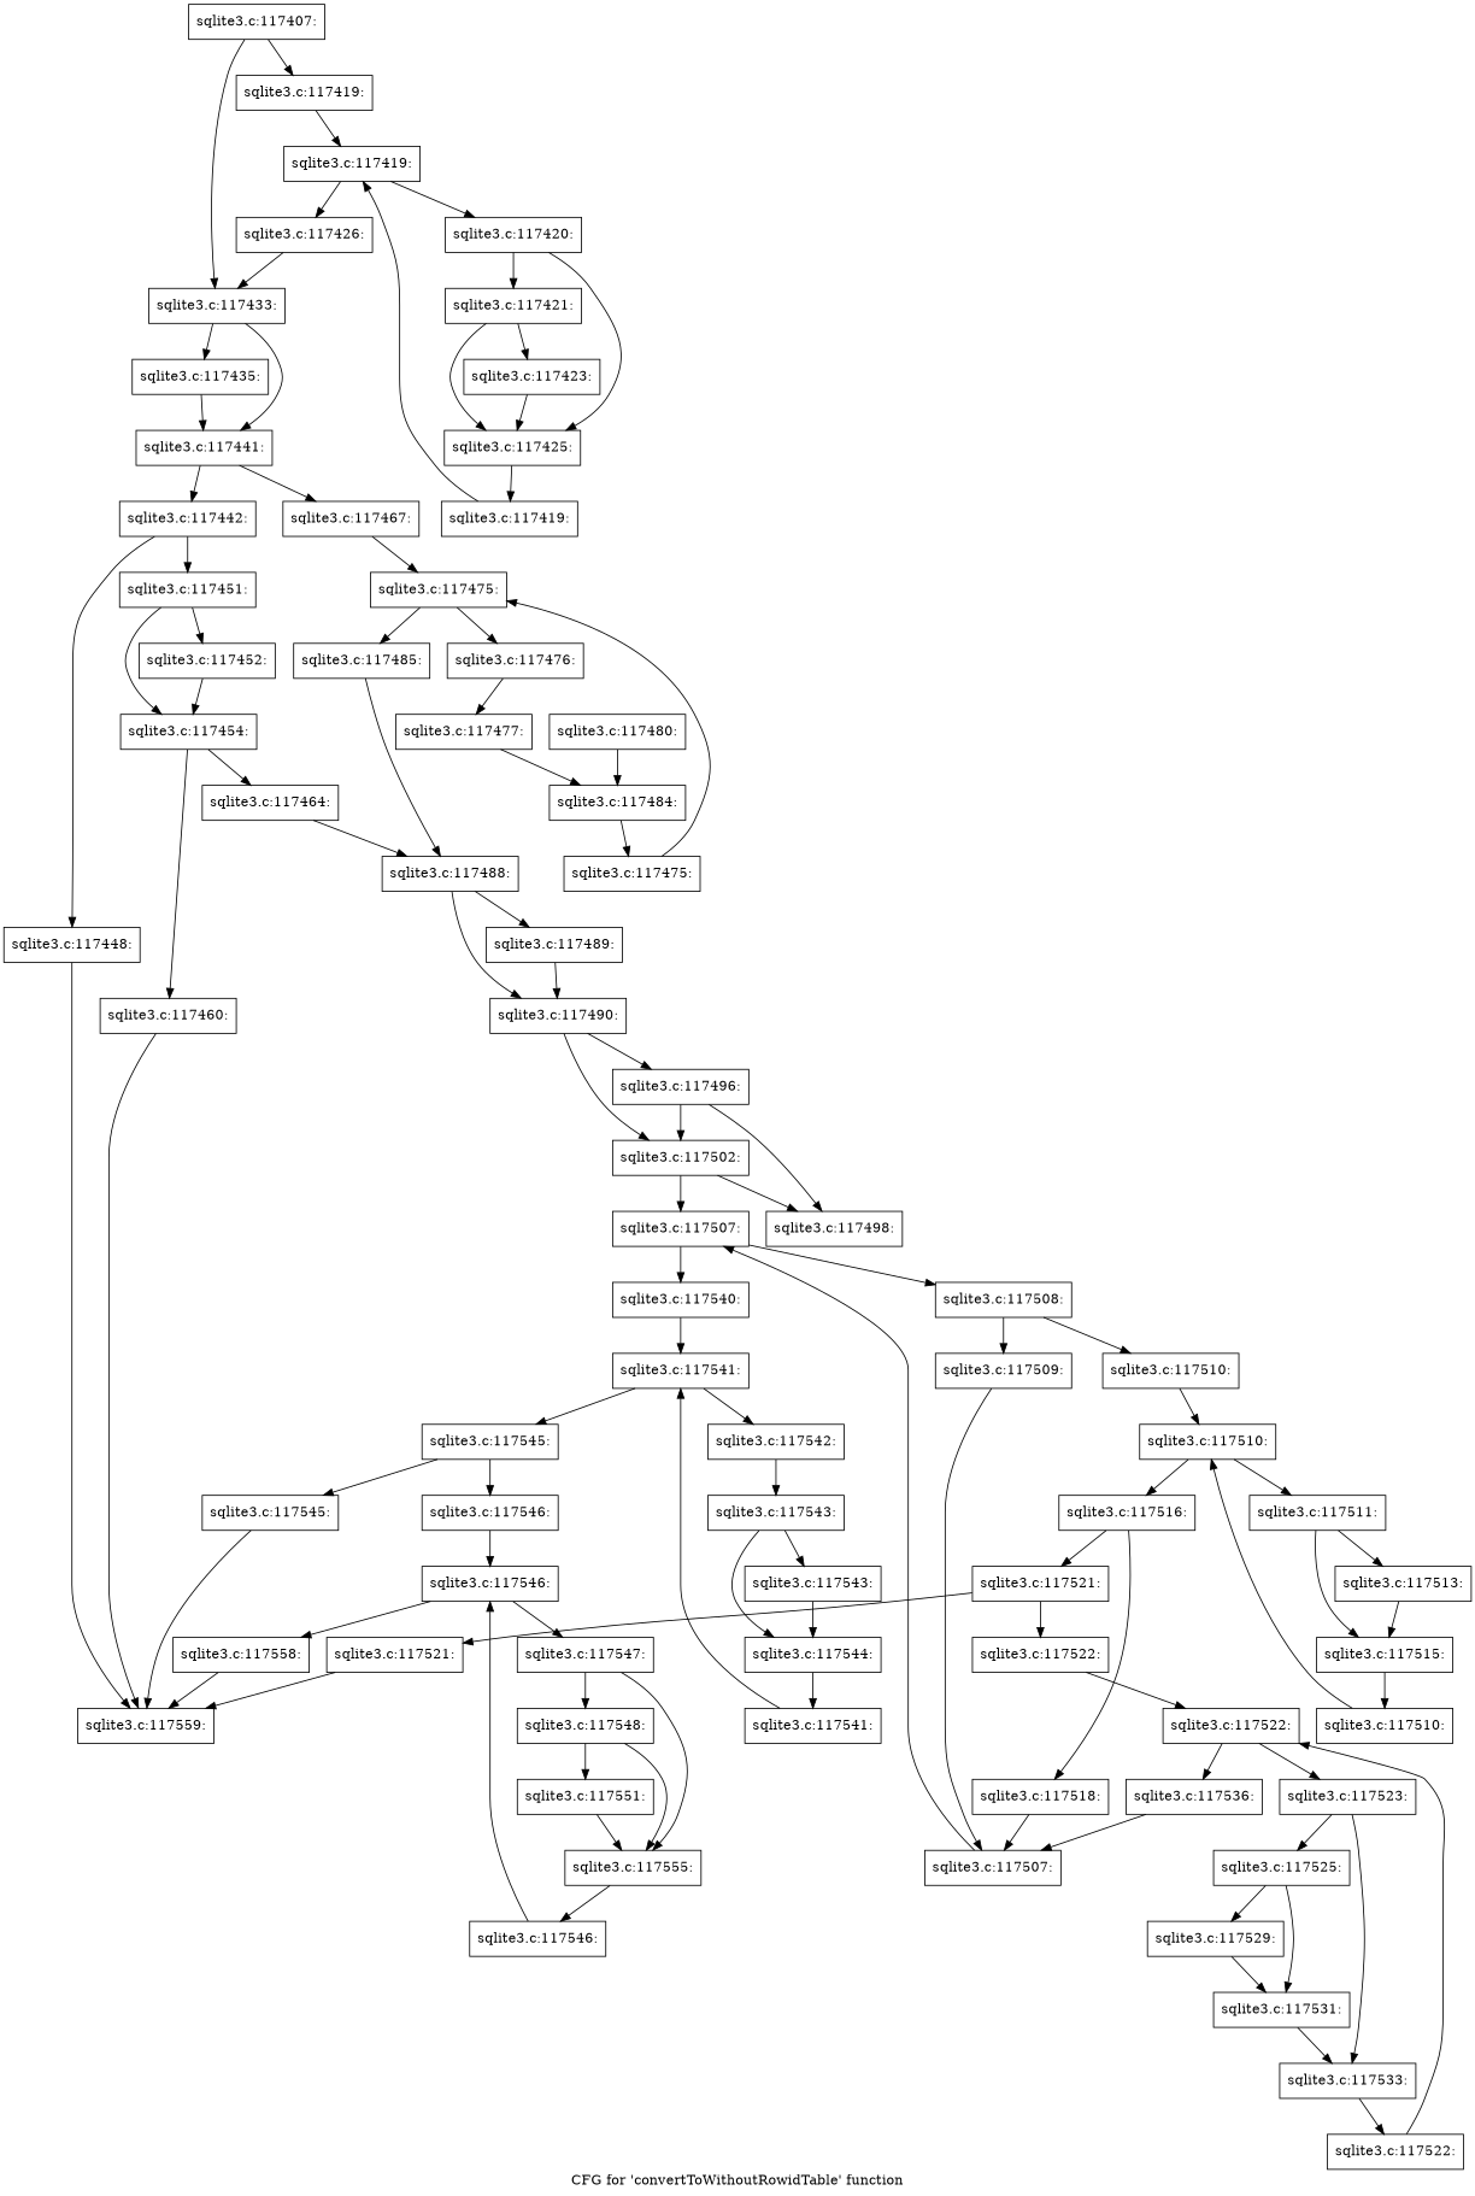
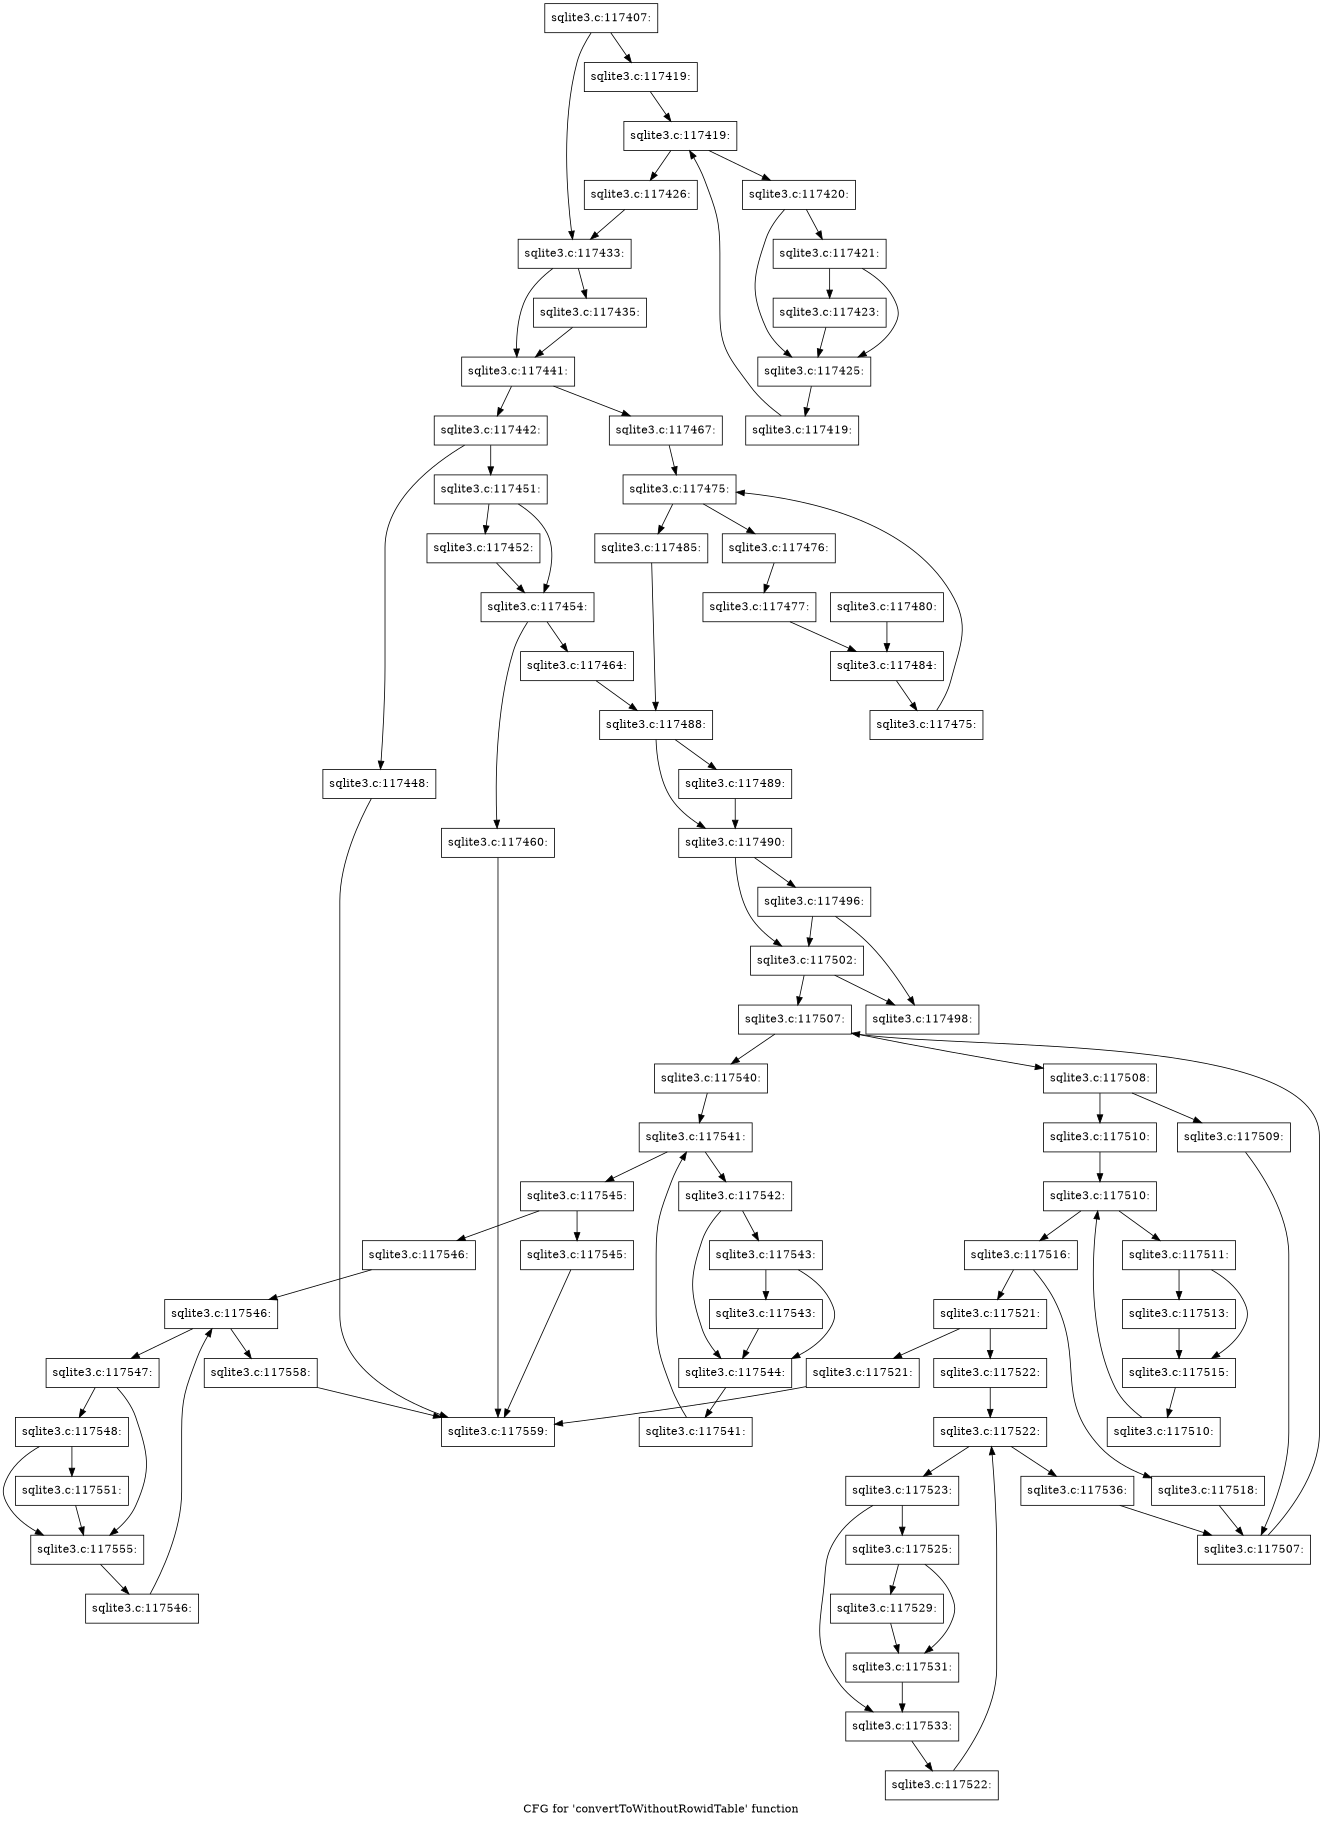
  digraph {
    label="CFG for 'convertToWithoutRowidTable' function"
    node [shape=record]
    n1 [label="{sqlite3.c:117407:}"]
    n2 [label="{sqlite3.c:117433:}"]
    n3 [label="{sqlite3.c:117419:}"]
    n4 [label="{sqlite3.c:117435:}"]
    n5 [label="{sqlite3.c:117441:}"]
    n6 [label="{sqlite3.c:117419:}"]
    n7 [label="{sqlite3.c:117442:}"]
    n8 [label="{sqlite3.c:117467:}"]
    n9 [label="{sqlite3.c:117420:}"]
    n10 [label="{sqlite3.c:117426:}"]
    n11 [label="{sqlite3.c:117421:}"]
    n12 [label="{sqlite3.c:117425:}"]
    n13 [label="{sqlite3.c:117423:}"]
    n14 [label="{sqlite3.c:117419:}"]
    n15 [label="{sqlite3.c:117448:}"]
    n16 [label="{sqlite3.c:117451:}"]
    n17 [label="{sqlite3.c:117475:}"]
    n18 [label="{sqlite3.c:117559:}"]
    n19 [label="{sqlite3.c:117452:}"]
    n20 [label="{sqlite3.c:117454:}"]
    n21 [label="{sqlite3.c:117476:}"]
    n22 [label="{sqlite3.c:117485:}"]
    n23 [label="{sqlite3.c:117460:}"]
    n24 [label="{sqlite3.c:117464:}"]
    n25 [label="{sqlite3.c:117488:}"]
    n26 [label="{sqlite3.c:117490:}"]
    n27 [label="{sqlite3.c:117489:}"]
    n28 [label="{sqlite3.c:117496:}"]
    n29 [label="{sqlite3.c:117502:}"]
    n30 [label="{sqlite3.c:117477:}"]
    n31 [label="{sqlite3.c:117484:}"]
    n32 [label="{sqlite3.c:117480:}"]
    n33 [label="{sqlite3.c:117475:}"]
    n34 [label="{sqlite3.c:117498:}"]
    n35 [label="{sqlite3.c:117507:}"]
    n36 [label="{sqlite3.c:117508:}"]
    n37 [label="{sqlite3.c:117540:}"]
    n38 [label="{sqlite3.c:117509:}"]
    n39 [label="{sqlite3.c:117510:}"]
    n40 [label="{sqlite3.c:117541:}"]
    n41 [label="{sqlite3.c:117507:}"]
    n42 [label="{sqlite3.c:117510:}"]
    n43 [label="{sqlite3.c:117542:}"]
    n44 [label="{sqlite3.c:117545:}"]
    n45 [label="{sqlite3.c:117511:}"]
    n46 [label="{sqlite3.c:117516:}"]
    n47 [label="{sqlite3.c:117515:}"]
    n48 [label="{sqlite3.c:117513:}"]
    n49 [label="{sqlite3.c:117518:}"]
    n50 [label="{sqlite3.c:117521:}"]
    n51 [label="{sqlite3.c:117510:}"]
    n52 [label="{sqlite3.c:117521:}"]
    n53 [label="{sqlite3.c:117522:}"]
    n54 [label="{sqlite3.c:117522:}"]
    n55 [label="{sqlite3.c:117523:}"]
    n56 [label="{sqlite3.c:117536:}"]
    n57 [label="{sqlite3.c:117533:}"]
    n58 [label="{sqlite3.c:117525:}"]
    n59 [label="{sqlite3.c:117522:}"]
    n60 [label="{sqlite3.c:117529:}"]
    n61 [label="{sqlite3.c:117531:}"]
    n62 [label="{sqlite3.c:117544:}"]
    n63 [label="{sqlite3.c:117543:}"]
    n64 [label="{sqlite3.c:117545:}"]
    n65 [label="{sqlite3.c:117546:}"]
    n66 [label="{sqlite3.c:117541:}"]
    n67 [label="{sqlite3.c:117543:}"]
    n68 [label="{sqlite3.c:117546:}"]
    n69 [label="{sqlite3.c:117547:}"]
    n70 [label="{sqlite3.c:117558:}"]
    n71 [label="{sqlite3.c:117555:}"]
    n72 [label="{sqlite3.c:117548:}"]
    n73 [label="{sqlite3.c:117546:}"]
    n74 [label="{sqlite3.c:117551:}"]
    n1 -> n2
    n1 -> n3
    n2 -> n4
    n2 -> n5
    n3 -> n6
    n4 -> n5
    n5 -> n7
    n5 -> n8
    n6 -> n9
    n6 -> n10
    n7 -> n15
    n7 -> n16
    n8 -> n17
    n9 -> n11
    n9 -> n12
    n10 -> n2
    n11 -> n12
    n11 -> n13
    n12 -> n14
    n13 -> n12
    n14 -> n6
    n15 -> n18
    n16 -> n19
    n16 -> n20
    n17 -> n21
    n17 -> n22
    n19 -> n20
    n20 -> n23
    n20 -> n24
    n21 -> n30
    n22 -> n25
    n23 -> n18
    n24 -> n25
    n25 -> n26
    n25 -> n27
    n26 -> n28
    n26 -> n29
    n27 -> n26
    n28 -> n29
    n28 -> n34
    n29 -> n34
    n29 -> n35
    n30 -> n31
    n31 -> n33
    n32 -> n31
    n33 -> n17
    n35 -> n36
    n35 -> n37
    n36 -> n38
    n36 -> n39
    n37 -> n40
    n38 -> n41
    n39 -> n42
    n40 -> n43
    n40 -> n44
    n41 -> n35
    n42 -> n45
    n42 -> n46
+   n43 -> n62
    n43 -> n63
    n44 -> n64
    n44 -> n65
    n45 -> n47
    n45 -> n48
    n46 -> n49
    n46 -> n50
    n47 -> n51
    n48 -> n47
    n49 -> n41
    n50 -> n52
    n50 -> n53
    n51 -> n42
    n52 -> n18
    n53 -> n54
    n54 -> n55
    n54 -> n56
    n55 -> n57
    n55 -> n58
    n56 -> n41
    n57 -> n59
    n58 -> n60
    n58 -> n61
    n59 -> n54
    n60 -> n61
    n61 -> n57
    n62 -> n66
    n63 -> n62
    n63 -> n67
    n64 -> n18
    n65 -> n68
    n66 -> n40
    n67 -> n62
    n68 -> n69
    n68 -> n70
    n69 -> n71
    n69 -> n72
    n70 -> n18
    n71 -> n73
    n72 -> n71
    n72 -> n74
    n73 -> n68
    n74 -> n71
  }
